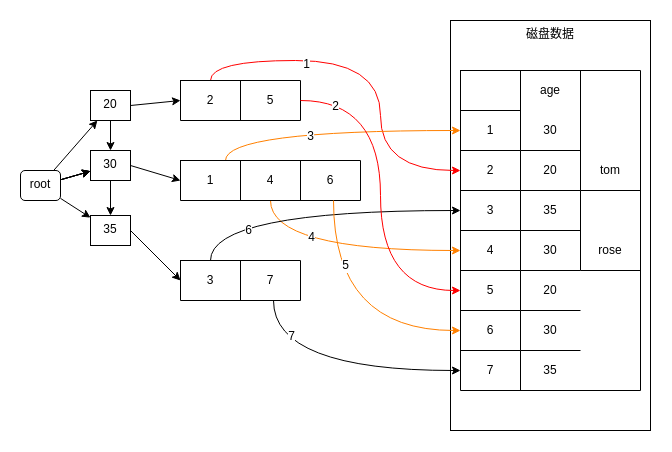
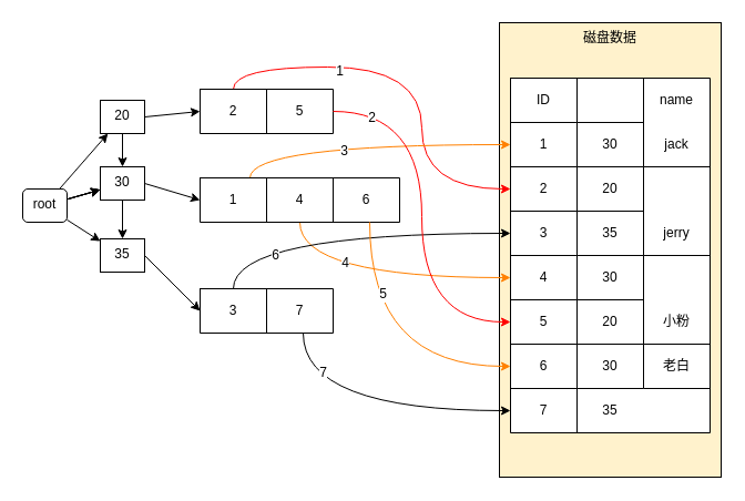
  <mxCell id="0" value="" />
  <mxCell id="1" parent="0" />
- <mxCell id="2" value="磁盘数据" style="rounded=0;whiteSpace=wrap;html=1;labelBackgroundColor=none;verticalAlign=top;" parent="1" vertex="1"><mxGeometry x="450" y="20" width="200" height="410" as="geometry" /></mxCell>
+ <mxCell id="2" value="磁盘数据" style="rounded=0;whiteSpace=wrap;html=1;labelBackgroundColor=none;verticalAlign=top;fillColor=#fff2cc;" parent="1" vertex="1"><mxGeometry x="450" y="20" width="200" height="410" as="geometry" /></mxCell>
  <mxCell id="3" value="" style="shape=table;html=1;whiteSpace=wrap;startSize=0;container=1;collapsible=0;childLayout=tableLayout;" parent="1" vertex="1"><mxGeometry x="460" y="70" width="180" height="320" as="geometry" /></mxCell>
  <mxCell id="4" value="" style="shape=partialRectangle;html=1;whiteSpace=wrap;collapsible=0;dropTarget=0;pointerEvents=0;fillColor=none;top=0;left=0;bottom=0;right=0;points=[[0,0.5],[1,0.5]];portConstraint=eastwest;" parent="3" vertex="1"><mxGeometry width="180" height="40" as="geometry" /></mxCell>
- <mxCell id="6" value="age" style="shape=partialRectangle;html=1;whiteSpace=wrap;connectable=0;overflow=hidden;fillColor=none;top=0;left=0;bottom=0;right=0;" parent="4" vertex="1"><mxGeometry x="60" width="60" height="40" as="geometry" /></mxCell>
+ <mxCell id="5" value="ID" style="shape=partialRectangle;html=1;whiteSpace=wrap;connectable=0;overflow=hidden;fillColor=none;top=0;left=0;bottom=0;right=0;" parent="4" vertex="1"><mxGeometry width="60" height="40" as="geometry" /></mxCell>
+ <mxCell id="7" value="name" style="shape=partialRectangle;html=1;whiteSpace=wrap;connectable=0;overflow=hidden;fillColor=none;top=0;left=0;bottom=0;right=0;" parent="4" vertex="1"><mxGeometry x="120" width="60" height="40" as="geometry" /></mxCell>
  <mxCell id="8" value="" style="shape=partialRectangle;html=1;whiteSpace=wrap;collapsible=0;dropTarget=0;pointerEvents=0;fillColor=none;top=0;left=0;bottom=0;right=0;points=[[0,0.5],[1,0.5]];portConstraint=eastwest;" parent="3" vertex="1"><mxGeometry y="40" width="180" height="40" as="geometry" /></mxCell>
  <mxCell id="9" value="1" style="shape=partialRectangle;html=1;whiteSpace=wrap;connectable=0;overflow=hidden;fillColor=none;top=0;left=0;bottom=0;right=0;" parent="8" vertex="1"><mxGeometry width="60" height="40" as="geometry" /></mxCell>
  <mxCell id="10" value="30" style="shape=partialRectangle;html=1;whiteSpace=wrap;connectable=0;overflow=hidden;fillColor=none;top=0;left=0;bottom=0;right=0;" parent="8" vertex="1"><mxGeometry x="60" width="60" height="40" as="geometry" /></mxCell>
+ <mxCell id="11" value="jack" style="shape=partialRectangle;html=1;whiteSpace=wrap;connectable=0;overflow=hidden;fillColor=none;top=0;left=0;bottom=0;right=0;" parent="8" vertex="1"><mxGeometry x="120" width="60" height="40" as="geometry" /></mxCell>
  <mxCell id="12" value="" style="shape=partialRectangle;html=1;whiteSpace=wrap;collapsible=0;dropTarget=0;pointerEvents=0;fillColor=none;top=0;left=0;bottom=0;right=0;points=[[0,0.5],[1,0.5]];portConstraint=eastwest;" parent="3" vertex="1"><mxGeometry y="80" width="180" height="40" as="geometry" /></mxCell>
  <mxCell id="13" value="2" style="shape=partialRectangle;html=1;whiteSpace=wrap;connectable=0;overflow=hidden;fillColor=none;top=0;left=0;bottom=0;right=0;" parent="12" vertex="1"><mxGeometry width="60" height="40" as="geometry" /></mxCell>
  <mxCell id="14" value="20" style="shape=partialRectangle;html=1;whiteSpace=wrap;connectable=0;overflow=hidden;fillColor=none;top=0;left=0;bottom=0;right=0;" parent="12" vertex="1"><mxGeometry x="60" width="60" height="40" as="geometry" /></mxCell>
- <mxCell id="15" value="tom" style="shape=partialRectangle;html=1;whiteSpace=wrap;connectable=0;overflow=hidden;fillColor=none;top=0;left=0;bottom=0;right=0;" parent="12" vertex="1"><mxGeometry x="120" width="60" height="40" as="geometry" /></mxCell>
  <mxCell id="16" value="" style="shape=partialRectangle;html=1;whiteSpace=wrap;collapsible=0;dropTarget=0;pointerEvents=0;fillColor=none;top=0;left=0;bottom=0;right=0;points=[[0,0.5],[1,0.5]];portConstraint=eastwest;" parent="3" vertex="1"><mxGeometry y="120" width="180" height="40" as="geometry" /></mxCell>
  <mxCell id="17" value="3" style="shape=partialRectangle;html=1;whiteSpace=wrap;connectable=0;overflow=hidden;fillColor=none;top=0;left=0;bottom=0;right=0;" parent="16" vertex="1"><mxGeometry width="60" height="40" as="geometry" /></mxCell>
  <mxCell id="18" value="35" style="shape=partialRectangle;html=1;whiteSpace=wrap;connectable=0;overflow=hidden;fillColor=none;top=0;left=0;bottom=0;right=0;" parent="16" vertex="1"><mxGeometry x="60" width="60" height="40" as="geometry" /></mxCell>
+ <mxCell id="19" value="jerry" style="shape=partialRectangle;html=1;whiteSpace=wrap;connectable=0;overflow=hidden;fillColor=none;top=0;left=0;bottom=0;right=0;" parent="16" vertex="1"><mxGeometry x="120" width="60" height="40" as="geometry" /></mxCell>
  <mxCell id="20" value="" style="shape=partialRectangle;html=1;whiteSpace=wrap;collapsible=0;dropTarget=0;pointerEvents=0;fillColor=none;top=0;left=0;bottom=0;right=0;points=[[0,0.5],[1,0.5]];portConstraint=eastwest;" parent="3" vertex="1"><mxGeometry y="160" width="180" height="40" as="geometry" /></mxCell>
  <mxCell id="21" value="4" style="shape=partialRectangle;html=1;whiteSpace=wrap;connectable=0;overflow=hidden;fillColor=none;top=0;left=0;bottom=0;right=0;" parent="20" vertex="1"><mxGeometry width="60" height="40" as="geometry" /></mxCell>
  <mxCell id="22" value="30" style="shape=partialRectangle;html=1;whiteSpace=wrap;connectable=0;overflow=hidden;fillColor=none;top=0;left=0;bottom=0;right=0;" parent="20" vertex="1"><mxGeometry x="60" width="60" height="40" as="geometry" /></mxCell>
- <mxCell id="23" value="rose" style="shape=partialRectangle;html=1;whiteSpace=wrap;connectable=0;overflow=hidden;fillColor=none;top=0;left=0;bottom=0;right=0;" parent="20" vertex="1"><mxGeometry x="120" width="60" height="40" as="geometry" /></mxCell>
  <mxCell id="24" value="" style="shape=partialRectangle;html=1;whiteSpace=wrap;collapsible=0;dropTarget=0;pointerEvents=0;fillColor=none;top=0;left=0;bottom=0;right=0;points=[[0,0.5],[1,0.5]];portConstraint=eastwest;" parent="3" vertex="1"><mxGeometry y="200" width="180" height="40" as="geometry" /></mxCell>
  <mxCell id="25" value="5" style="shape=partialRectangle;html=1;whiteSpace=wrap;connectable=0;overflow=hidden;fillColor=none;top=0;left=0;bottom=0;right=0;" parent="24" vertex="1"><mxGeometry width="60" height="40" as="geometry" /></mxCell>
  <mxCell id="26" value="20" style="shape=partialRectangle;html=1;whiteSpace=wrap;connectable=0;overflow=hidden;fillColor=none;top=0;left=0;bottom=0;right=0;" parent="24" vertex="1"><mxGeometry x="60" width="60" height="40" as="geometry" /></mxCell>
+ <mxCell id="27" value="小粉" style="shape=partialRectangle;html=1;whiteSpace=wrap;connectable=0;overflow=hidden;fillColor=none;top=0;left=0;bottom=0;right=0;" parent="24" vertex="1"><mxGeometry x="120" width="60" height="40" as="geometry" /></mxCell>
  <mxCell id="28" value="" style="shape=partialRectangle;html=1;whiteSpace=wrap;collapsible=0;dropTarget=0;pointerEvents=0;fillColor=none;top=0;left=0;bottom=0;right=0;points=[[0,0.5],[1,0.5]];portConstraint=eastwest;" parent="3" vertex="1"><mxGeometry y="240" width="180" height="40" as="geometry" /></mxCell>
  <mxCell id="29" value="6" style="shape=partialRectangle;html=1;whiteSpace=wrap;connectable=0;overflow=hidden;fillColor=none;top=0;left=0;bottom=0;right=0;" parent="28" vertex="1"><mxGeometry width="60" height="40" as="geometry" /></mxCell>
  <mxCell id="30" value="30" style="shape=partialRectangle;html=1;whiteSpace=wrap;connectable=0;overflow=hidden;fillColor=none;top=0;left=0;bottom=0;right=0;" parent="28" vertex="1"><mxGeometry x="60" width="60" height="40" as="geometry" /></mxCell>
+ <mxCell id="31" value="老白" style="shape=partialRectangle;html=1;whiteSpace=wrap;connectable=0;overflow=hidden;fillColor=none;top=0;left=0;bottom=0;right=0;" parent="28" vertex="1"><mxGeometry x="120" width="60" height="40" as="geometry" /></mxCell>
  <mxCell id="32" value="" style="shape=partialRectangle;html=1;whiteSpace=wrap;collapsible=0;dropTarget=0;pointerEvents=0;fillColor=none;top=0;left=0;bottom=0;right=0;points=[[0,0.5],[1,0.5]];portConstraint=eastwest;" parent="3" vertex="1"><mxGeometry y="280" width="180" height="40" as="geometry" /></mxCell>
  <mxCell id="33" value="7" style="shape=partialRectangle;html=1;whiteSpace=wrap;connectable=0;overflow=hidden;fillColor=none;top=0;left=0;bottom=0;right=0;" parent="32" vertex="1"><mxGeometry width="60" height="40" as="geometry" /></mxCell>
  <mxCell id="34" value="35" style="shape=partialRectangle;html=1;whiteSpace=wrap;connectable=0;overflow=hidden;fillColor=none;top=0;left=0;bottom=0;right=0;" parent="32" vertex="1"><mxGeometry x="60" width="60" height="40" as="geometry" /></mxCell>
  <mxCell id="35" value="" style="edgeStyle=none;rounded=0;orthogonalLoop=1;jettySize=auto;html=1;fontSize=12;strokeColor=#000000;strokeWidth=1;fillColor=#FF960D;" parent="1" source="41" target="44" edge="1"><mxGeometry relative="1" as="geometry" /></mxCell>
  <mxCell id="36" value="" style="edgeStyle=none;rounded=0;orthogonalLoop=1;jettySize=auto;html=1;fontSize=12;strokeColor=#000000;strokeWidth=1;fillColor=#FF960D;" parent="1" source="41" target="47" edge="1"><mxGeometry relative="1" as="geometry" /></mxCell>
  <mxCell id="37" value="" style="edgeStyle=none;rounded=0;orthogonalLoop=1;jettySize=auto;html=1;fontSize=12;strokeColor=#000000;strokeWidth=1;fillColor=#FF960D;" parent="1" source="41" target="47" edge="1"><mxGeometry relative="1" as="geometry" /></mxCell>
  <mxCell id="38" value="" style="edgeStyle=none;rounded=0;orthogonalLoop=1;jettySize=auto;html=1;fontSize=12;strokeColor=#000000;strokeWidth=1;fillColor=#FF960D;" parent="1" source="41" target="47" edge="1"><mxGeometry relative="1" as="geometry" /></mxCell>
  <mxCell id="39" value="" style="edgeStyle=none;rounded=0;orthogonalLoop=1;jettySize=auto;html=1;fontSize=12;strokeColor=#000000;strokeWidth=1;fillColor=#FF960D;" parent="1" source="41" target="47" edge="1"><mxGeometry relative="1" as="geometry" /></mxCell>
  <mxCell id="40" value="" style="edgeStyle=none;rounded=0;orthogonalLoop=1;jettySize=auto;html=1;fontSize=12;strokeColor=#000000;strokeWidth=1;fillColor=#FF960D;" parent="1" source="41" target="49" edge="1"><mxGeometry relative="1" as="geometry" /></mxCell>
  <mxCell id="41" value="&lt;font style=&quot;font-size: 12px&quot;&gt;root&lt;/font&gt;" style="whiteSpace=wrap;html=1;labelBackgroundColor=none;fontSize=12;verticalAlign=top;rounded=1;" parent="1" vertex="1"><mxGeometry x="20" y="170" width="40" height="30" as="geometry" /></mxCell>
  <mxCell id="42" style="edgeStyle=none;rounded=0;orthogonalLoop=1;jettySize=auto;html=1;exitX=0.5;exitY=1;exitDx=0;exitDy=0;entryX=0.5;entryY=0;entryDx=0;entryDy=0;fontSize=12;strokeColor=#000000;strokeWidth=1;fillColor=#FF960D;" parent="1" source="44" target="47" edge="1"><mxGeometry relative="1" as="geometry" /></mxCell>
  <mxCell id="43" style="edgeStyle=none;rounded=0;orthogonalLoop=1;jettySize=auto;html=1;exitX=1;exitY=0.5;exitDx=0;exitDy=0;entryX=0;entryY=0.5;entryDx=0;entryDy=0;fontSize=12;strokeColor=#000000;strokeWidth=1;fillColor=#FF960D;" parent="1" source="44" target="53" edge="1"><mxGeometry relative="1" as="geometry" /></mxCell>
  <mxCell id="44" value="&lt;font style=&quot;font-size: 12px&quot;&gt;20&lt;/font&gt;" style="rounded=0;whiteSpace=wrap;html=1;labelBackgroundColor=none;fontSize=12;verticalAlign=top;" parent="1" vertex="1"><mxGeometry x="90" y="90" width="40" height="30" as="geometry" /></mxCell>
  <mxCell id="45" style="edgeStyle=none;rounded=0;orthogonalLoop=1;jettySize=auto;html=1;exitX=0.5;exitY=1;exitDx=0;exitDy=0;entryX=0.5;entryY=0;entryDx=0;entryDy=0;fontSize=12;strokeColor=#000000;strokeWidth=1;fillColor=#FF960D;" parent="1" source="47" target="49" edge="1"><mxGeometry relative="1" as="geometry" /></mxCell>
  <mxCell id="46" style="edgeStyle=none;rounded=0;orthogonalLoop=1;jettySize=auto;html=1;exitX=1;exitY=0.5;exitDx=0;exitDy=0;entryX=0;entryY=0.5;entryDx=0;entryDy=0;fontSize=12;strokeColor=#000000;strokeWidth=1;fillColor=#FF960D;" parent="1" source="47" target="61" edge="1"><mxGeometry relative="1" as="geometry" /></mxCell>
  <mxCell id="47" value="&lt;font style=&quot;font-size: 12px&quot;&gt;30&lt;/font&gt;" style="rounded=0;whiteSpace=wrap;html=1;labelBackgroundColor=none;fontSize=12;verticalAlign=top;" parent="1" vertex="1"><mxGeometry x="90" y="150" width="40" height="30" as="geometry" /></mxCell>
  <mxCell id="48" style="edgeStyle=none;rounded=0;orthogonalLoop=1;jettySize=auto;html=1;exitX=1;exitY=0.5;exitDx=0;exitDy=0;entryX=0;entryY=0.5;entryDx=0;entryDy=0;fontSize=12;strokeColor=#000000;strokeWidth=1;fillColor=#FF960D;" parent="1" source="49" target="68" edge="1"><mxGeometry relative="1" as="geometry" /></mxCell>
  <mxCell id="49" value="&lt;font style=&quot;font-size: 12px&quot;&gt;35&lt;/font&gt;" style="rounded=0;whiteSpace=wrap;html=1;labelBackgroundColor=none;fontSize=12;verticalAlign=top;" parent="1" vertex="1"><mxGeometry x="90" y="215" width="40" height="30" as="geometry" /></mxCell>
  <mxCell id="50" style="edgeStyle=orthogonalEdgeStyle;curved=1;rounded=0;orthogonalLoop=1;jettySize=auto;html=1;exitX=0.25;exitY=0;exitDx=0;exitDy=0;entryX=0;entryY=0.5;entryDx=0;entryDy=0;fontSize=12;strokeColor=#FF0000;strokeWidth=1;fillColor=#FF960D;" parent="1" source="52" target="12" edge="1"><mxGeometry relative="1" as="geometry" /></mxCell>
  <mxCell id="51" value="1" style="edgeLabel;html=1;align=center;verticalAlign=middle;resizable=0;points=[];fontSize=12;" parent="50" vertex="1" connectable="0"><mxGeometry x="-0.395" y="-3" relative="1" as="geometry"><mxPoint as="offset" /></mxGeometry></mxCell>
  <mxCell id="52" value="" style="shape=table;html=1;whiteSpace=wrap;startSize=0;container=1;collapsible=0;childLayout=tableLayout;" parent="1" vertex="1"><mxGeometry x="180" y="80" width="120" height="40" as="geometry" /></mxCell>
  <mxCell id="53" value="" style="shape=partialRectangle;html=1;whiteSpace=wrap;collapsible=0;dropTarget=0;pointerEvents=0;fillColor=none;top=0;left=0;bottom=0;right=0;points=[[0,0.5],[1,0.5]];portConstraint=eastwest;" parent="52" vertex="1"><mxGeometry width="120" height="40" as="geometry" /></mxCell>
  <mxCell id="54" value="2" style="shape=partialRectangle;html=1;whiteSpace=wrap;connectable=0;overflow=hidden;fillColor=none;top=0;left=0;bottom=0;right=0;" parent="53" vertex="1"><mxGeometry width="60" height="40" as="geometry" /></mxCell>
  <mxCell id="55" value="5" style="shape=partialRectangle;html=1;whiteSpace=wrap;connectable=0;overflow=hidden;fillColor=none;top=0;left=0;bottom=0;right=0;" parent="53" vertex="1"><mxGeometry x="60" width="60" height="40" as="geometry" /></mxCell>
  <mxCell id="56" style="edgeStyle=orthogonalEdgeStyle;curved=1;rounded=0;orthogonalLoop=1;jettySize=auto;html=1;exitX=0.25;exitY=0;exitDx=0;exitDy=0;entryX=0;entryY=0.5;entryDx=0;entryDy=0;fontSize=12;strokeColor=#FF8000;strokeWidth=1;fillColor=#FF960D;" parent="1" source="60" target="8" edge="1"><mxGeometry relative="1" as="geometry" /></mxCell>
  <mxCell id="57" value="3" style="edgeLabel;html=1;align=center;verticalAlign=middle;resizable=0;points=[];fontSize=12;" parent="56" vertex="1" connectable="0"><mxGeometry x="-0.14" y="-5" relative="1" as="geometry"><mxPoint as="offset" /></mxGeometry></mxCell>
  <mxCell id="58" style="edgeStyle=orthogonalEdgeStyle;curved=1;rounded=0;orthogonalLoop=1;jettySize=auto;html=1;exitX=0.5;exitY=1;exitDx=0;exitDy=0;entryX=0;entryY=0.5;entryDx=0;entryDy=0;fontSize=12;strokeColor=#FF8000;strokeWidth=1;fillColor=#FF960D;exitPerimeter=0;" parent="1" source="61" target="20" edge="1"><mxGeometry relative="1" as="geometry" /></mxCell>
  <mxCell id="59" value="4" style="edgeLabel;html=1;align=center;verticalAlign=middle;resizable=0;points=[];fontSize=12;" parent="58" vertex="1" connectable="0"><mxGeometry x="-0.25" y="14" relative="1" as="geometry"><mxPoint as="offset" /></mxGeometry></mxCell>
  <mxCell id="60" value="" style="shape=table;html=1;whiteSpace=wrap;startSize=0;container=1;collapsible=0;childLayout=tableLayout;" parent="1" vertex="1"><mxGeometry x="180" y="160" width="180" height="40" as="geometry" /></mxCell>
  <mxCell id="61" value="" style="shape=partialRectangle;html=1;whiteSpace=wrap;collapsible=0;dropTarget=0;pointerEvents=0;fillColor=none;top=0;left=0;bottom=0;right=0;points=[[0,0.5],[1,0.5]];portConstraint=eastwest;" parent="60" vertex="1"><mxGeometry width="180" height="40" as="geometry" /></mxCell>
  <mxCell id="62" value="1" style="shape=partialRectangle;html=1;whiteSpace=wrap;connectable=0;overflow=hidden;fillColor=none;top=0;left=0;bottom=0;right=0;" parent="61" vertex="1"><mxGeometry width="60" height="40" as="geometry" /></mxCell>
  <mxCell id="63" value="4" style="shape=partialRectangle;html=1;whiteSpace=wrap;connectable=0;overflow=hidden;fillColor=none;top=0;left=0;bottom=0;right=0;" parent="61" vertex="1"><mxGeometry x="60" width="60" height="40" as="geometry" /></mxCell>
  <mxCell id="64" value="6" style="shape=partialRectangle;html=1;whiteSpace=wrap;connectable=0;overflow=hidden;fillColor=none;top=0;left=0;bottom=0;right=0;" parent="61" vertex="1"><mxGeometry x="120" width="60" height="40" as="geometry" /></mxCell>
  <mxCell id="65" style="edgeStyle=orthogonalEdgeStyle;curved=1;rounded=0;orthogonalLoop=1;jettySize=auto;html=1;exitX=0.25;exitY=0;exitDx=0;exitDy=0;entryX=0;entryY=0.5;entryDx=0;entryDy=0;fontSize=12;strokeColor=#000000;strokeWidth=1;fillColor=#FF960D;" parent="1" source="67" target="16" edge="1"><mxGeometry relative="1" as="geometry" /></mxCell>
  <mxCell id="66" value="6" style="edgeLabel;html=1;align=center;verticalAlign=middle;resizable=0;points=[];fontSize=12;" parent="65" vertex="1" connectable="0"><mxGeometry x="-0.42" y="-19" relative="1" as="geometry"><mxPoint as="offset" /></mxGeometry></mxCell>
  <mxCell id="67" value="" style="shape=table;html=1;whiteSpace=wrap;startSize=0;container=1;collapsible=0;childLayout=tableLayout;" parent="1" vertex="1"><mxGeometry x="180" y="260" width="120" height="40" as="geometry" /></mxCell>
  <mxCell id="68" value="" style="shape=partialRectangle;html=1;whiteSpace=wrap;collapsible=0;dropTarget=0;pointerEvents=0;fillColor=none;top=0;left=0;bottom=0;right=0;points=[[0,0.5],[1,0.5]];portConstraint=eastwest;" parent="67" vertex="1"><mxGeometry width="120" height="40" as="geometry" /></mxCell>
  <mxCell id="69" value="3" style="shape=partialRectangle;html=1;whiteSpace=wrap;connectable=0;overflow=hidden;fillColor=none;top=0;left=0;bottom=0;right=0;" parent="68" vertex="1"><mxGeometry width="60" height="40" as="geometry" /></mxCell>
  <mxCell id="70" value="7" style="shape=partialRectangle;html=1;whiteSpace=wrap;connectable=0;overflow=hidden;fillColor=none;top=0;left=0;bottom=0;right=0;" parent="68" vertex="1"><mxGeometry x="60" width="60" height="40" as="geometry" /></mxCell>
  <mxCell id="71" style="edgeStyle=orthogonalEdgeStyle;curved=1;rounded=0;orthogonalLoop=1;jettySize=auto;html=1;exitX=1;exitY=0.5;exitDx=0;exitDy=0;entryX=0;entryY=0.5;entryDx=0;entryDy=0;fontSize=12;strokeColor=#FF0000;strokeWidth=1;fillColor=#FF960D;" parent="1" source="53" target="24" edge="1"><mxGeometry relative="1" as="geometry" /></mxCell>
  <mxCell id="72" value="2" style="edgeLabel;html=1;align=center;verticalAlign=middle;resizable=0;points=[];fontSize=12;" parent="71" vertex="1" connectable="0"><mxGeometry x="-0.806" y="-5" relative="1" as="geometry"><mxPoint as="offset" /></mxGeometry></mxCell>
  <mxCell id="73" style="edgeStyle=orthogonalEdgeStyle;curved=1;rounded=0;orthogonalLoop=1;jettySize=auto;html=1;exitX=0.85;exitY=1;exitDx=0;exitDy=0;entryX=0;entryY=0.5;entryDx=0;entryDy=0;fontSize=12;strokeColor=#FF8000;strokeWidth=1;fillColor=#FF960D;exitPerimeter=0;" parent="1" source="61" target="28" edge="1"><mxGeometry relative="1" as="geometry" /></mxCell>
  <mxCell id="74" value="5" style="edgeLabel;html=1;align=center;verticalAlign=middle;resizable=0;points=[];fontSize=12;" parent="73" vertex="1" connectable="0"><mxGeometry x="-0.502" y="11" relative="1" as="geometry"><mxPoint as="offset" /></mxGeometry></mxCell>
  <mxCell id="75" style="edgeStyle=orthogonalEdgeStyle;curved=1;rounded=0;orthogonalLoop=1;jettySize=auto;html=1;exitX=0.775;exitY=1;exitDx=0;exitDy=0;entryX=0;entryY=0.5;entryDx=0;entryDy=0;fontSize=12;strokeColor=#000000;strokeWidth=1;fillColor=#FF960D;exitPerimeter=0;" parent="1" source="68" target="32" edge="1"><mxGeometry relative="1" as="geometry" /></mxCell>
  <mxCell id="76" value="7" style="edgeLabel;html=1;align=center;verticalAlign=middle;resizable=0;points=[];fontSize=12;" parent="75" vertex="1" connectable="0"><mxGeometry x="-0.728" y="17" relative="1" as="geometry"><mxPoint as="offset" /></mxGeometry></mxCell>
